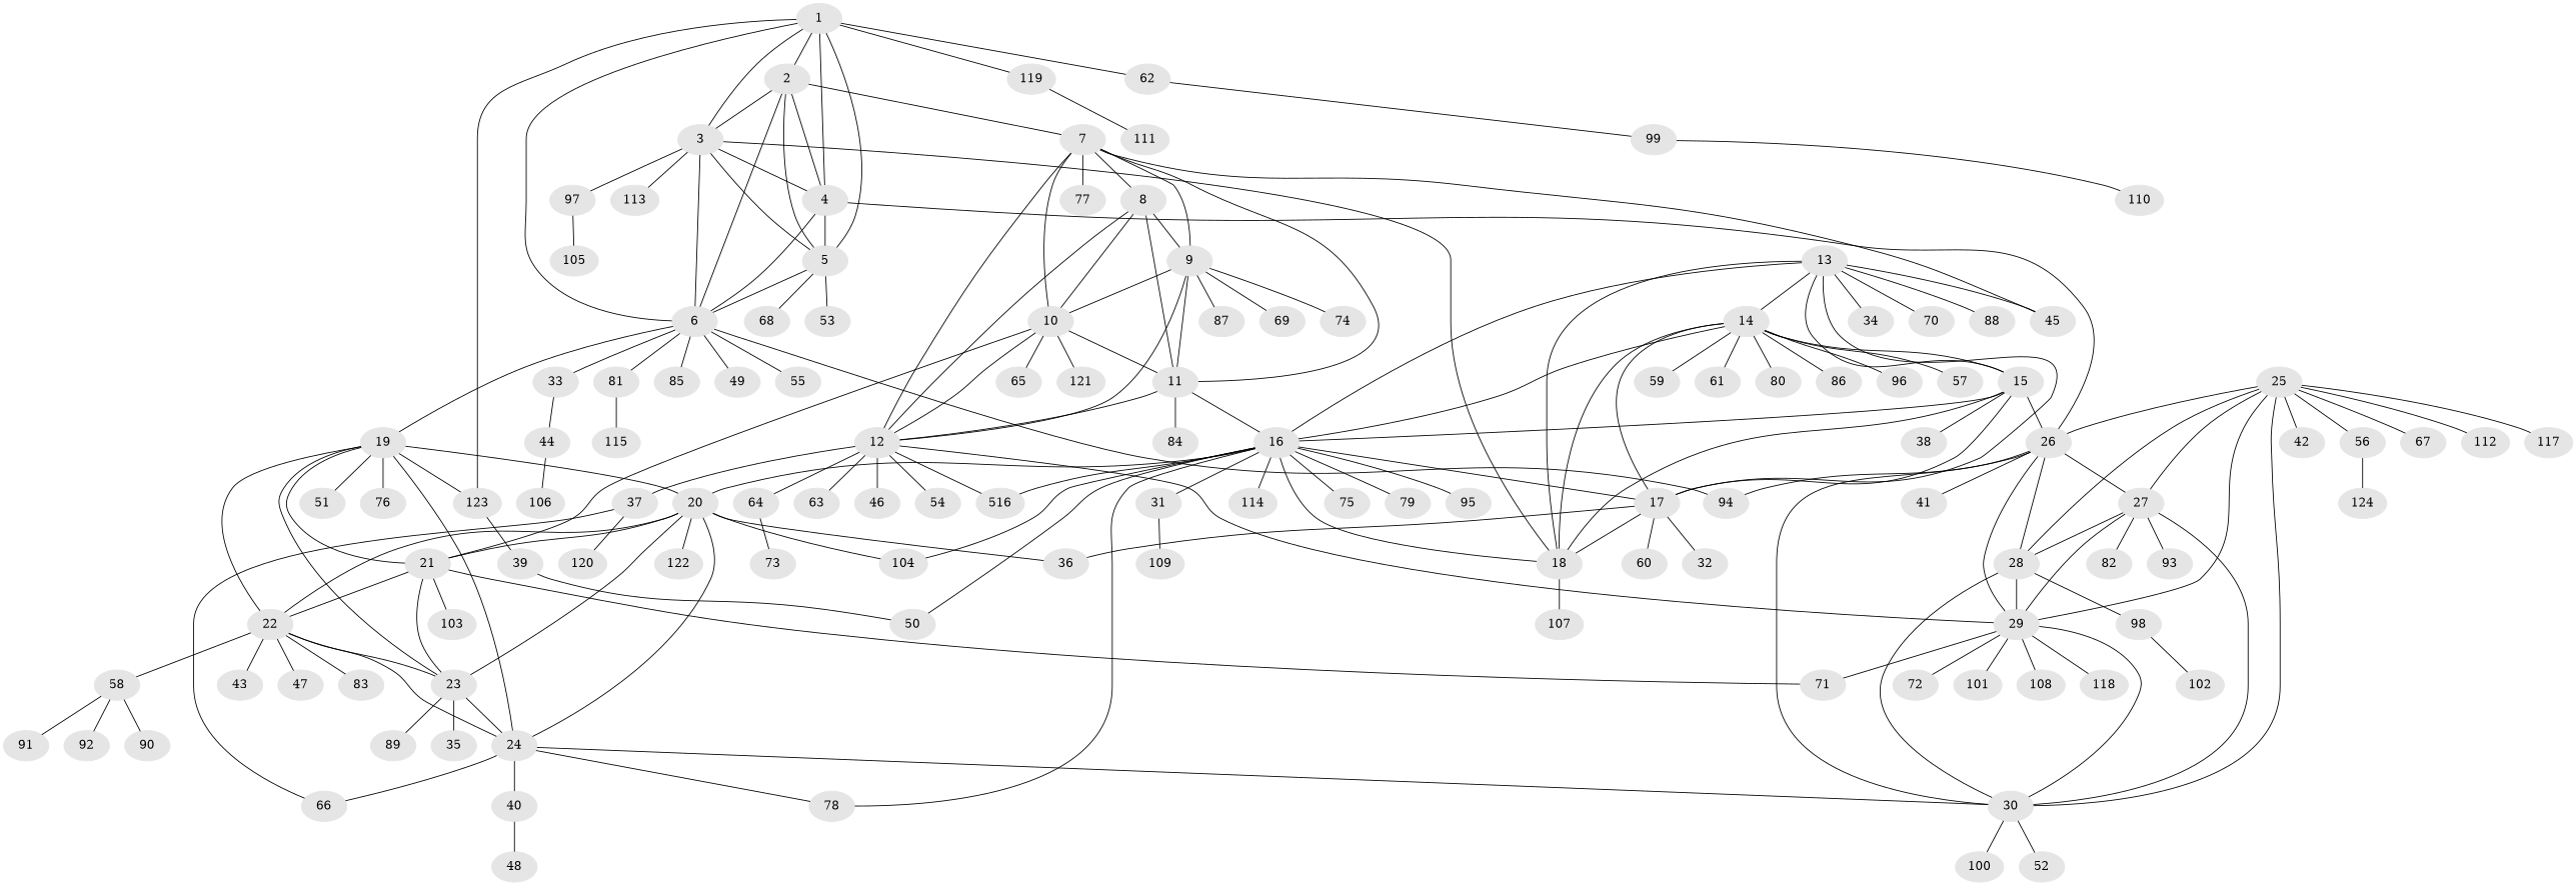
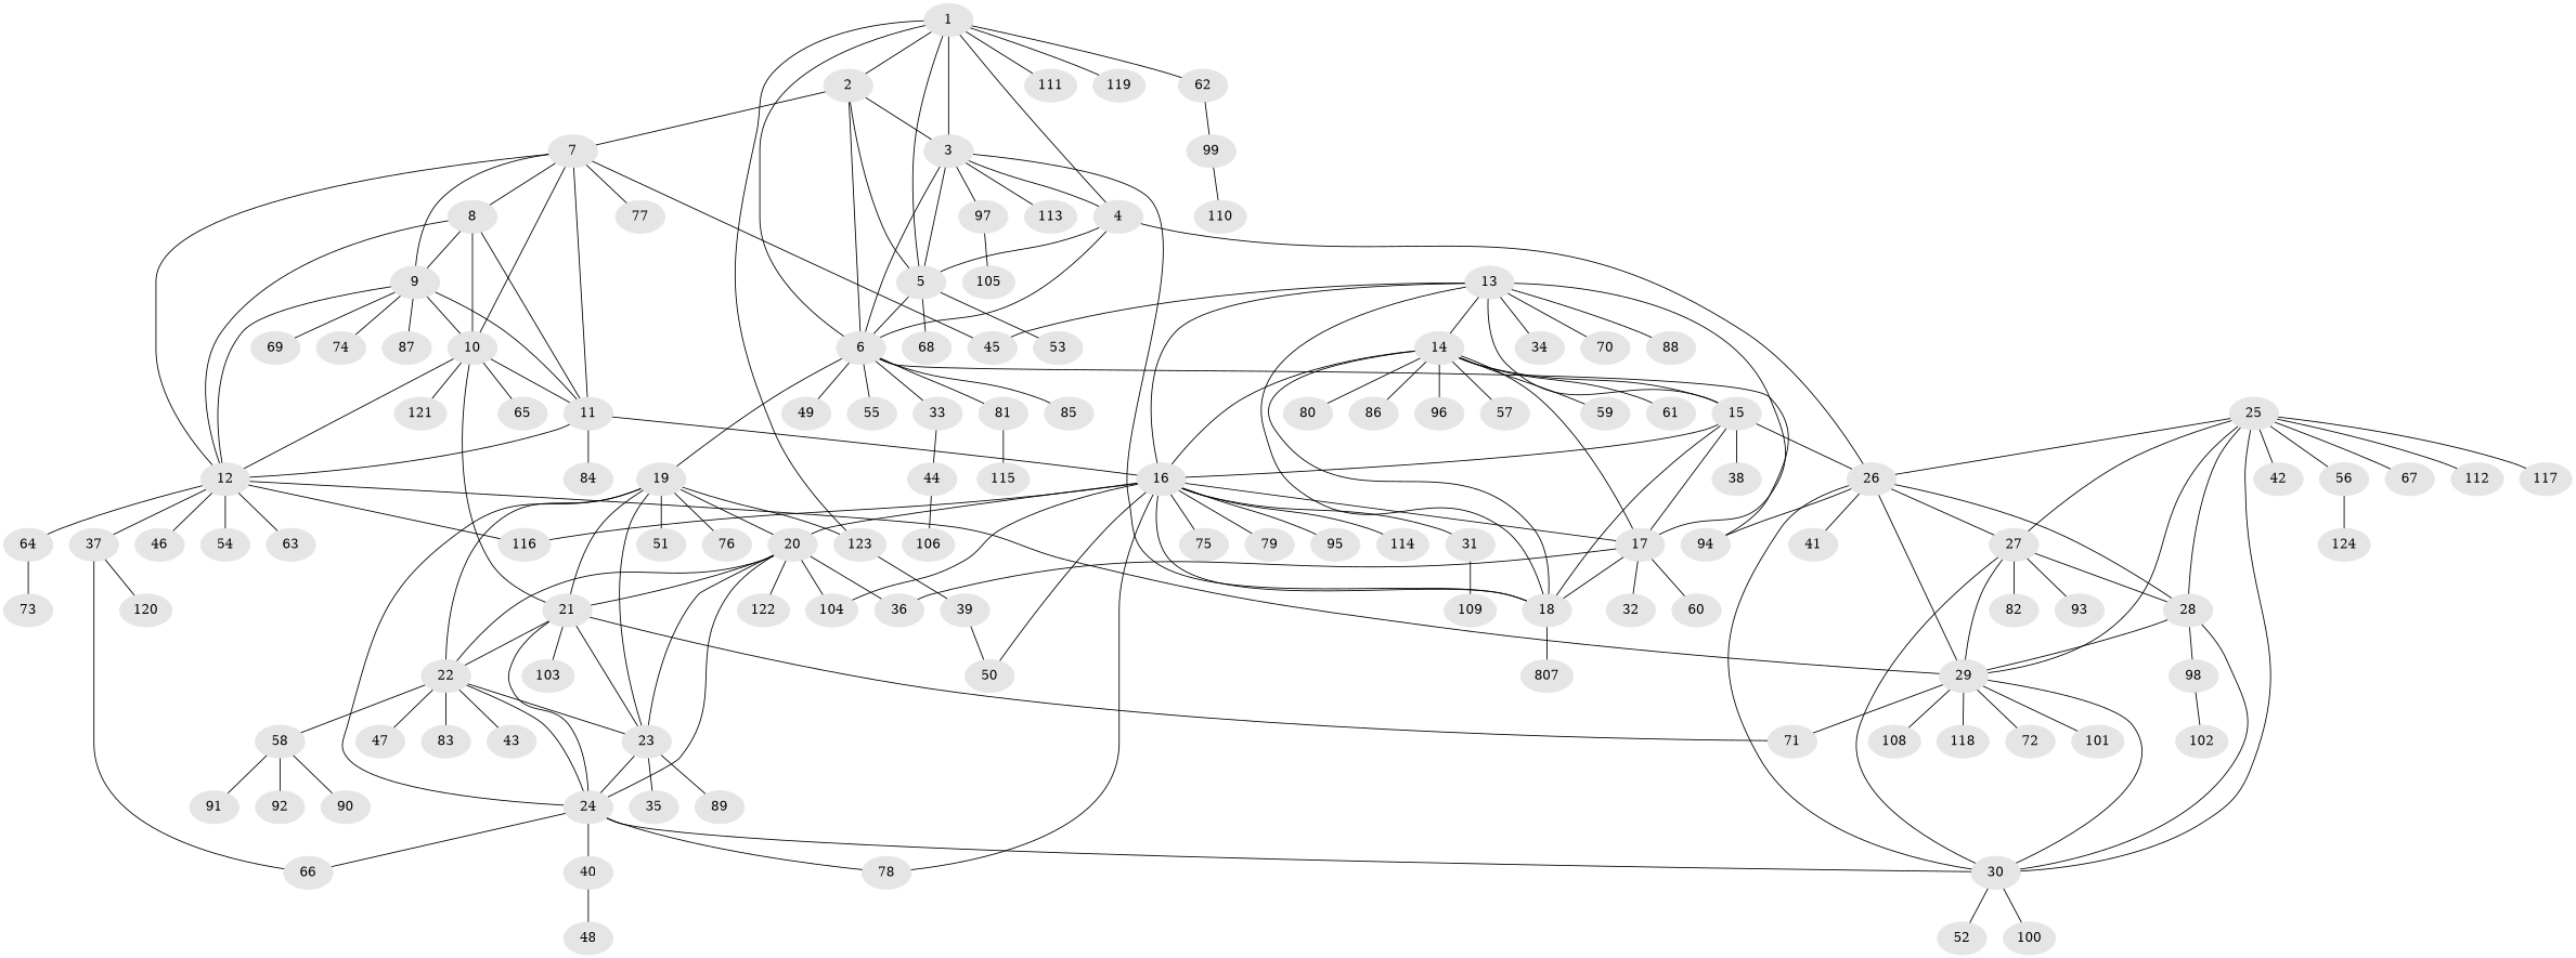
  graph {
    node [color=gray90 style=filled]
    1
    2
    3
    4
    5
    6
    62
    111
    119
    123
    7
    18
    97
    113
    26
    53
    68
    19
    33
    49
    55
    81
    85
    94
    99
    39
    8
    9
    10
    11
    12
    45
    77
-   107
+   107 [label=807]
    105
    29
    30
    27
    28
    41
    21
    20
    22
    23
    24
    51
    76
    44
    115
    69
    74
    87
    65
    121
    16
    84
    37
    46
    54
    63
    64
-   116 [label=516]
+   116
    71
    103
    17
    31
    50
    75
    78
    79
    95
    104
    114
    72
    101
    108
    118
    66
    120
    73
    13
    14
    15
    34
    70
    88
    57
    59
    61
    80
    86
    96
    38
    32
    36
    60
    122
    109
    43
    47
    58
    83
    35
    89
    40
    90
    91
    92
    52
    100
    48
    25
    42
    56
    67
    112
    117
    82
    93
    98
    124
    102
    106
    110
    1 -- 2
    1 -- 3
    1 -- 4
    1 -- 5
    1 -- 6
    1 -- 62
-   119 -- 111
+   1 -- 111
    1 -- 119
    1 -- 123
    2 -- 3
-   2 -- 4
    2 -- 5
    2 -- 6
    2 -- 7
    3 -- 4
    3 -- 5
    3 -- 6
    3 -- 18
    3 -- 97
    3 -- 113
    4 -- 5
    4 -- 6
    4 -- 26
    5 -- 6
    5 -- 53
    5 -- 68
    6 -- 19
    6 -- 33
    6 -- 49
    6 -- 55
    6 -- 81
    6 -- 85
    6 -- 94
    62 -- 99
    123 -- 39
    7 -- 8
    7 -- 9
    7 -- 10
    7 -- 11
    7 -- 12
    7 -- 45
    7 -- 77
    18 -- 107
    97 -- 105
    26 -- 94
    26 -- 29
    26 -- 30
    26 -- 27
    26 -- 28
    26 -- 41
    19 -- 123
    19 -- 21
    19 -- 20
    19 -- 22
    19 -- 23
    19 -- 24
    19 -- 51
    19 -- 76
    33 -- 44
    81 -- 115
    99 -- 110
    39 -- 50
    8 -- 9
    8 -- 10
    8 -- 11
    8 -- 12
    9 -- 10
    9 -- 11
    9 -- 12
    9 -- 69
    9 -- 74
    9 -- 87
    10 -- 11
    10 -- 12
    10 -- 21
    10 -- 65
    10 -- 121
    11 -- 12
    11 -- 16
    11 -- 84
    12 -- 29
    12 -- 37
    12 -- 46
    12 -- 54
    12 -- 63
    12 -- 64
    12 -- 116
    29 -- 30
    29 -- 71
    29 -- 72
    29 -- 101
    29 -- 108
    29 -- 118
    30 -- 52
    30 -- 100
    27 -- 29
    27 -- 30
    27 -- 28
    27 -- 82
    27 -- 93
    28 -- 29
    28 -- 30
    28 -- 98
    21 -- 22
    21 -- 23
+   21 -- 24
    21 -- 71
    21 -- 103
    20 -- 21
    20 -- 22
    20 -- 23
    20 -- 24
    20 -- 104
    20 -- 36
    20 -- 122
    22 -- 23
    22 -- 24
    22 -- 43
    22 -- 47
    22 -- 58
    22 -- 83
    23 -- 24
    23 -- 35
    23 -- 89
    24 -- 30
    24 -- 78
    24 -- 66
    24 -- 40
    44 -- 106
    16 -- 18
    16 -- 20
    16 -- 116
    16 -- 17
    16 -- 31
    16 -- 50
    16 -- 75
    16 -- 78
    16 -- 79
    16 -- 95
    16 -- 104
    16 -- 114
    37 -- 66
    37 -- 120
    64 -- 73
    17 -- 18
    17 -- 32
    17 -- 36
    17 -- 60
    31 -- 109
    13 -- 18
    13 -- 45
    13 -- 16
    13 -- 17
    13 -- 14
    13 -- 15
    13 -- 34
    13 -- 70
    13 -- 88
    14 -- 18
    14 -- 16
    14 -- 17
    14 -- 15
    14 -- 57
    14 -- 59
    14 -- 61
    14 -- 80
    14 -- 86
    14 -- 96
    15 -- 18
    15 -- 26
    15 -- 16
    15 -- 17
    15 -- 38
    58 -- 90
    58 -- 91
    58 -- 92
    40 -- 48
    25 -- 26
    25 -- 29
    25 -- 30
    25 -- 27
    25 -- 28
    25 -- 42
    25 -- 56
    25 -- 67
    25 -- 112
    25 -- 117
    56 -- 124
    98 -- 102
  }
